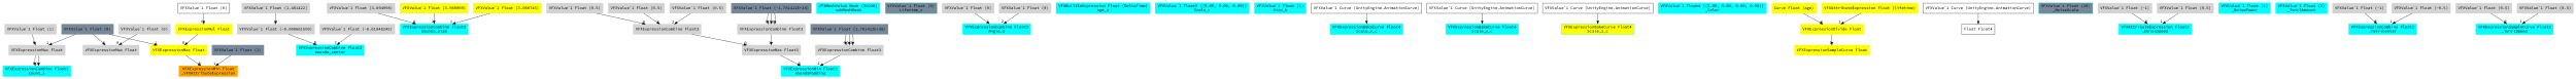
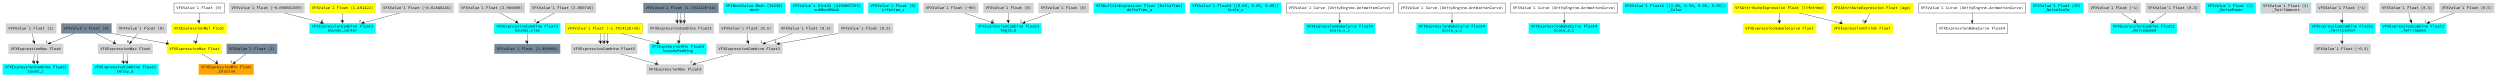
  digraph {
    fontname="Source Code Pro"
    node [color=lightgray fontname="Source Code Pro" shape=box style=filled]
    edge [fontname="Source Code Pro" headlabel=0]
    n1 [color=cyan label="VFXExpressionCombine Float2\nCount_a"]
    n2 [label="VFXExpressionMax Float"]
    n3 [label="VFXValue`1 Float (1)"]
    n4 [color=lightslategray label="VFXValue`1 Float (0)"]
    n5 [label="VFXExpressionMax Float"]
    n6 [color=yellow label="VFXExpressionMax Float"]
-   n8 [color=orange label="VFXExpressionMin Float\n_VFXAttributeExpression"]
+   n7 [color=cyan label="VFXExpressionCombine Float2\nDelay_a"]
+   n8 [color=orange label="VFXExpressionMin Float\n_Disolve"]
    n9 [label="VFXValue`1 Float (0)"]
    n10 [color=cyan label="VFXExpressionCombine Float3\nbounds_center"]
    n11 [label="VFXValue`1 Float (-0.008661509)"]
-   n12 [label="VFXValue`1 Float (1.401422)"]
+   n12 [label="VFXValue`1 Float (1.401422)" fillcolor=yellow]
    n13 [label="VFXValue`1 Float (-0.01848245)"]
    n14 [color=cyan label="VFXExpressionCombine Float3\nbounds_size"]
-   n15 [label="VFXValue`1 Float (3.004998)"]
-   n16 [label="VFXValue`1 Float (3.960069)" fillcolor=yellow]
-   n17 [label="VFXValue`1 Float (3.060745)" fillcolor=yellow]
+   n15 [label="VFXValue`1 Float (3.004998)" fillcolor=lightslategray]
+   n16 [label="VFXValue`1 Float (3.960069)"]
+   n17 [label="VFXValue`1 Float (3.060745)"]
    n18 [color=cyan label="VFXExpressionMin Float3\nboundsPadding"]
    n19 [label="VFXExpressionMax Float3"]
    n20 [label="VFXExpressionCombine Float3"]
    n21 [label="VFXValue`1 Float (0.5)"]
    n22 [label="VFXValue`1 Float (0.5)"]
    n23 [label="VFXValue`1 Float (0.5)"]
    n24 [label="VFXExpressionCombine Float3"]
-   n25 [color=lightslategray label="VFXValue`1 Float (-1.701412E+38)"]
+   n25 [color=lightslategray label="VFXValue`1 Float (-1.701412E+38)" fillcolor=yellow]
    n26 [label="VFXExpressionCombine Float3"]
    n27 [color=lightslategray label="VFXValue`1 Float (1.701412E+38)"]
-   n28 [color=cyan label="VFXMeshValue Mesh (36236)\nsubMeshMask"]
-   n30 [color=cyan label="VFXValue`1 Float (0)\nLifetime_a" fillcolor=lightslategray]
+   n28 [color=cyan label="VFXMeshValue Mesh (36236)\nmesh"]
+   n29 [color=cyan label="VFXValue`1 Uint32 (4294967295)\nsubMeshMask"]
+   n30 [color=cyan label="VFXValue`1 Float (0)\nLifetime_a"]
    n31 [color=cyan label="VFXExpressionCombine Float3\nAngle_b"]
+   n32 [label="VFXValue`1 Float (-90)"]
    n33 [label="VFXValue`1 Float (0)"]
    n34 [label="VFXValue`1 Float (0)"]
-   n35 [color=cyan label="VFXBuiltInExpression Float (DeltaTime)\nage_a"]
+   n35 [color=cyan label="VFXBuiltInExpression Float (DeltaTime)\ndeltaTime_a"]
    n36 [color=cyan label="VFXValue`1 Float3 ((0.00, 0.00, 0.00))\nScale_a"]
-   n37 [color=cyan label="VFXValue`1 Float (1)\nSize_b"]
    n38 [color=cyan label="VFXExpressionBakeCurve Float4\nScale_x_c"]
    n39 [label="VFXValue`1 Curve (UnityEngine.AnimationCurve)" color="" style=""]
    n40 [color=cyan label="VFXExpressionBakeCurve Float4\nScale_y_c"]
    n41 [label="VFXValue`1 Curve (UnityEngine.AnimationCurve)" color="" style=""]
-   n42 [color=cyan label="VFXExpressionBakeCurve Float4\nScale_z_c" fillcolor=yellow]
+   n42 [color=cyan label="VFXExpressionBakeCurve Float4\nScale_z_c"]
    n43 [label="VFXValue`1 Curve (UnityEngine.AnimationCurve)" color="" style=""]
    n44 [color=cyan label="VFXValue`1 Float4 ((2.00, 0.50, 0.00, 0.00))\n_Color"]
    n45 [color=yellow label="VFXExpressionMul Float"]
    n46 [label="VFXValue`1 Float (0)" color="" style=""]
    n47 [color=yellow label="VFXExpressionSampleCurve Float"]
-   n48 [label="Float Float4" color="" style=""]
+   n48 [label="VFXExpressionBakeCurve Float4" color="" style=""]
    n49 [label="VFXValue`1 Curve (UnityEngine.AnimationCurve)" color="" style=""]
    n50 [color=yellow label="VFXExpressionDivide Float"]
-   n51 [color=yellow label="Curve Float (age)"]
+   n51 [color=yellow label="VFXAttributeExpression Float (age)"]
    n52 [color=yellow label="VFXAttributeExpression Float (lifetime)"]
    n53 [color=lightslategray label="VFXValue`1 Float (1)"]
-   n54 [color=cyan label="VFXValue`1 Float (20)\n_NoiseScale" fillcolor=lightslategray]
-   n55 [color=cyan label="VFXAttributeExpression Float2\n_NoiseSpeed"]
+   n54 [color=cyan label="VFXValue`1 Float (20)\n_NoiseScale"]
+   n55 [color=cyan label="VFXExpressionCombine Float2\n_NoiseSpeed"]
    n56 [label="VFXValue`1 Float (-1)"]
    n57 [label="VFXValue`1 Float (0.5)"]
    n58 [color=cyan label="VFXValue`1 Float (1)\n_NoisePower"]
-   n59 [color=cyan label="VFXValue`1 Float (2)\n_TwirlAmount"]
+   n59 [color=cyan label="VFXValue`1 Float (2)\n_TwirlAmount" fillcolor=lightgray]
    n60 [color=cyan label="VFXExpressionCombine Float2\n_TwirlCenter"]
    n61 [label="VFXValue`1 Float (-1)"]
    n62 [label="VFXValue`1 Float (-0.5)"]
-   n63 [color=cyan label="VFXExpressionSampleCurve Float2\n_TwirlSpeed"]
+   n63 [color=cyan label="VFXExpressionCombine Float2\n_TwirlSpeed"]
    n64 [label="VFXValue`1 Float (0.5)"]
    n65 [label="VFXValue`1 Float (0.5)"]
    n2 -> n1
    n2 -> n1 [headlabel=1]
    n3 -> n2
    n4 -> n2 [headlabel=1]
    n4 -> n5 [headlabel=1]
    n4 -> n6 [headlabel=1]
+   n5 -> n7
+   n5 -> n7 [headlabel=1]
    n6 -> n8
    n9 -> n5
    n11 -> n10
-   n12 -> n11 [headlabel=1]
+   n12 -> n10 [headlabel=1]
    n13 -> n10 [headlabel=2]
-   n15 -> n14
+   n14 -> n15
    n16 -> n14 [headlabel=1]
    n17 -> n14 [headlabel=2]
-   n19 -> n18
+   n25 -> n18
    n20 -> n19
    n21 -> n20
    n22 -> n20 [headlabel=1]
    n23 -> n20 [headlabel=2]
    n24 -> n19 [headlabel=1]
    n25 -> n24
    n25 -> n24 [headlabel=1]
    n25 -> n24 [headlabel=2]
    n26 -> n18 [headlabel=1]
    n27 -> n26
    n27 -> n26 [headlabel=1]
    n27 -> n26 [headlabel=2]
+   n32 -> n31
    n33 -> n31 [headlabel=1]
    n34 -> n31 [headlabel=2]
    n39 -> n38 [headlabel=""]
    n41 -> n40 [headlabel=""]
    n43 -> n42 [headlabel=""]
    n45 -> n6
    n46 -> n45
    n49 -> n48 [headlabel=""]
-   n50 -> n47 [headlabel=1]
+   n52 -> n47 [headlabel=1]
    n51 -> n50
    n52 -> n50 [headlabel=1]
    n53 -> n8 [headlabel=1]
    n56 -> n55
    n57 -> n55 [headlabel=1]
    n61 -> n60
-   n62 -> n60 [headlabel=1]
+   n60 -> n62 [headlabel=1]
    n64 -> n63
    n65 -> n63 [headlabel=1]
  }
